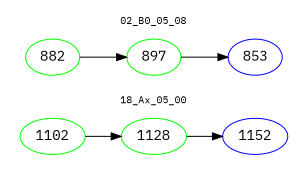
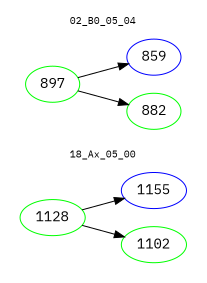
  digraph {
    fontname="IBM Plex Mono"
    rankdir=LR
    node [color=green fontname="IBM Plex Mono"]
    edge [color=black fontname="IBM Plex Mono"]
    n1 [label=1102]
    n2 [label=1128]
-   n3 [color=blue label=1152]
+   n3 [color=blue label=1155]
    n4 [label=882]
    n5 [label=897]
-   n6 [color=blue label=853]
+   n6 [color=blue label=859]
    subgraph cluster_1 {
      color=white
      fontsize=10
      label="18_Ax_05_00"
      n1
      n2
      n3
    }
    subgraph cluster_2 {
      color=white
      fontsize=10
-     label="02_B0_05_08"
+     label="02_B0_05_04"
      n4
      n5
      n6
    }
-   n1 -> n2
+   n2 -> n1
    n2 -> n3
-   n4 -> n5
+   n5 -> n4
    n5 -> n6
  }
